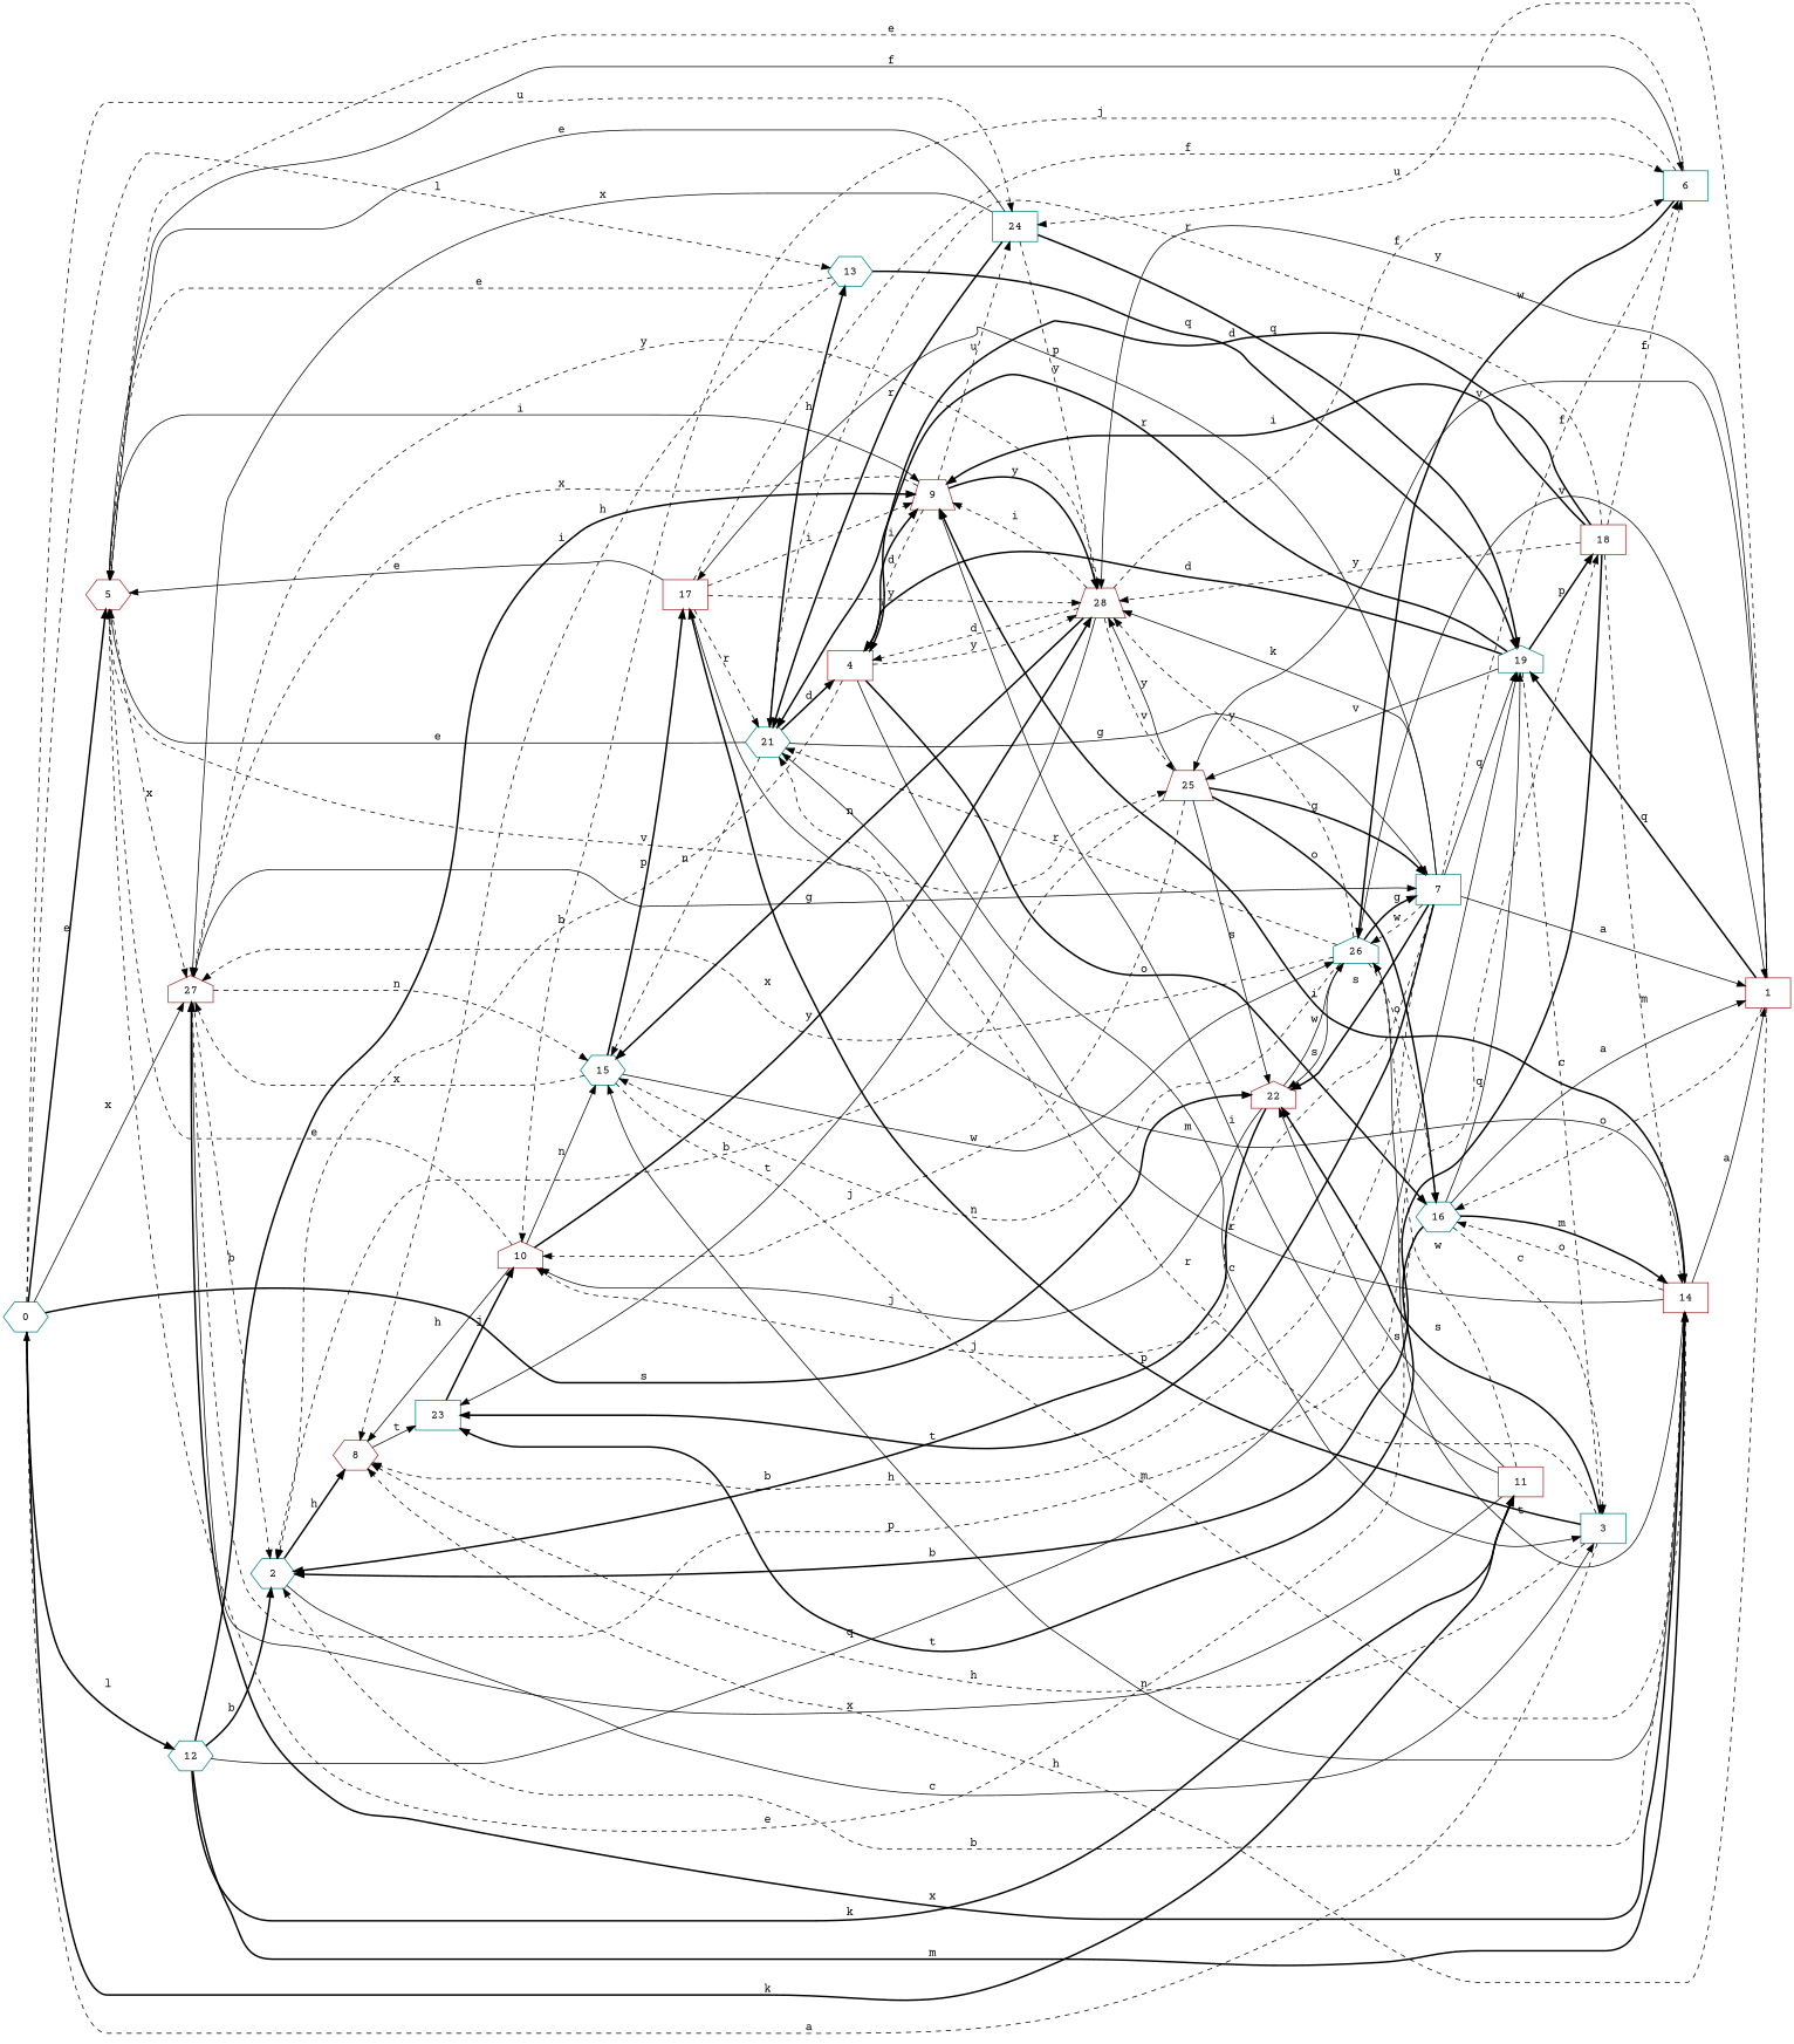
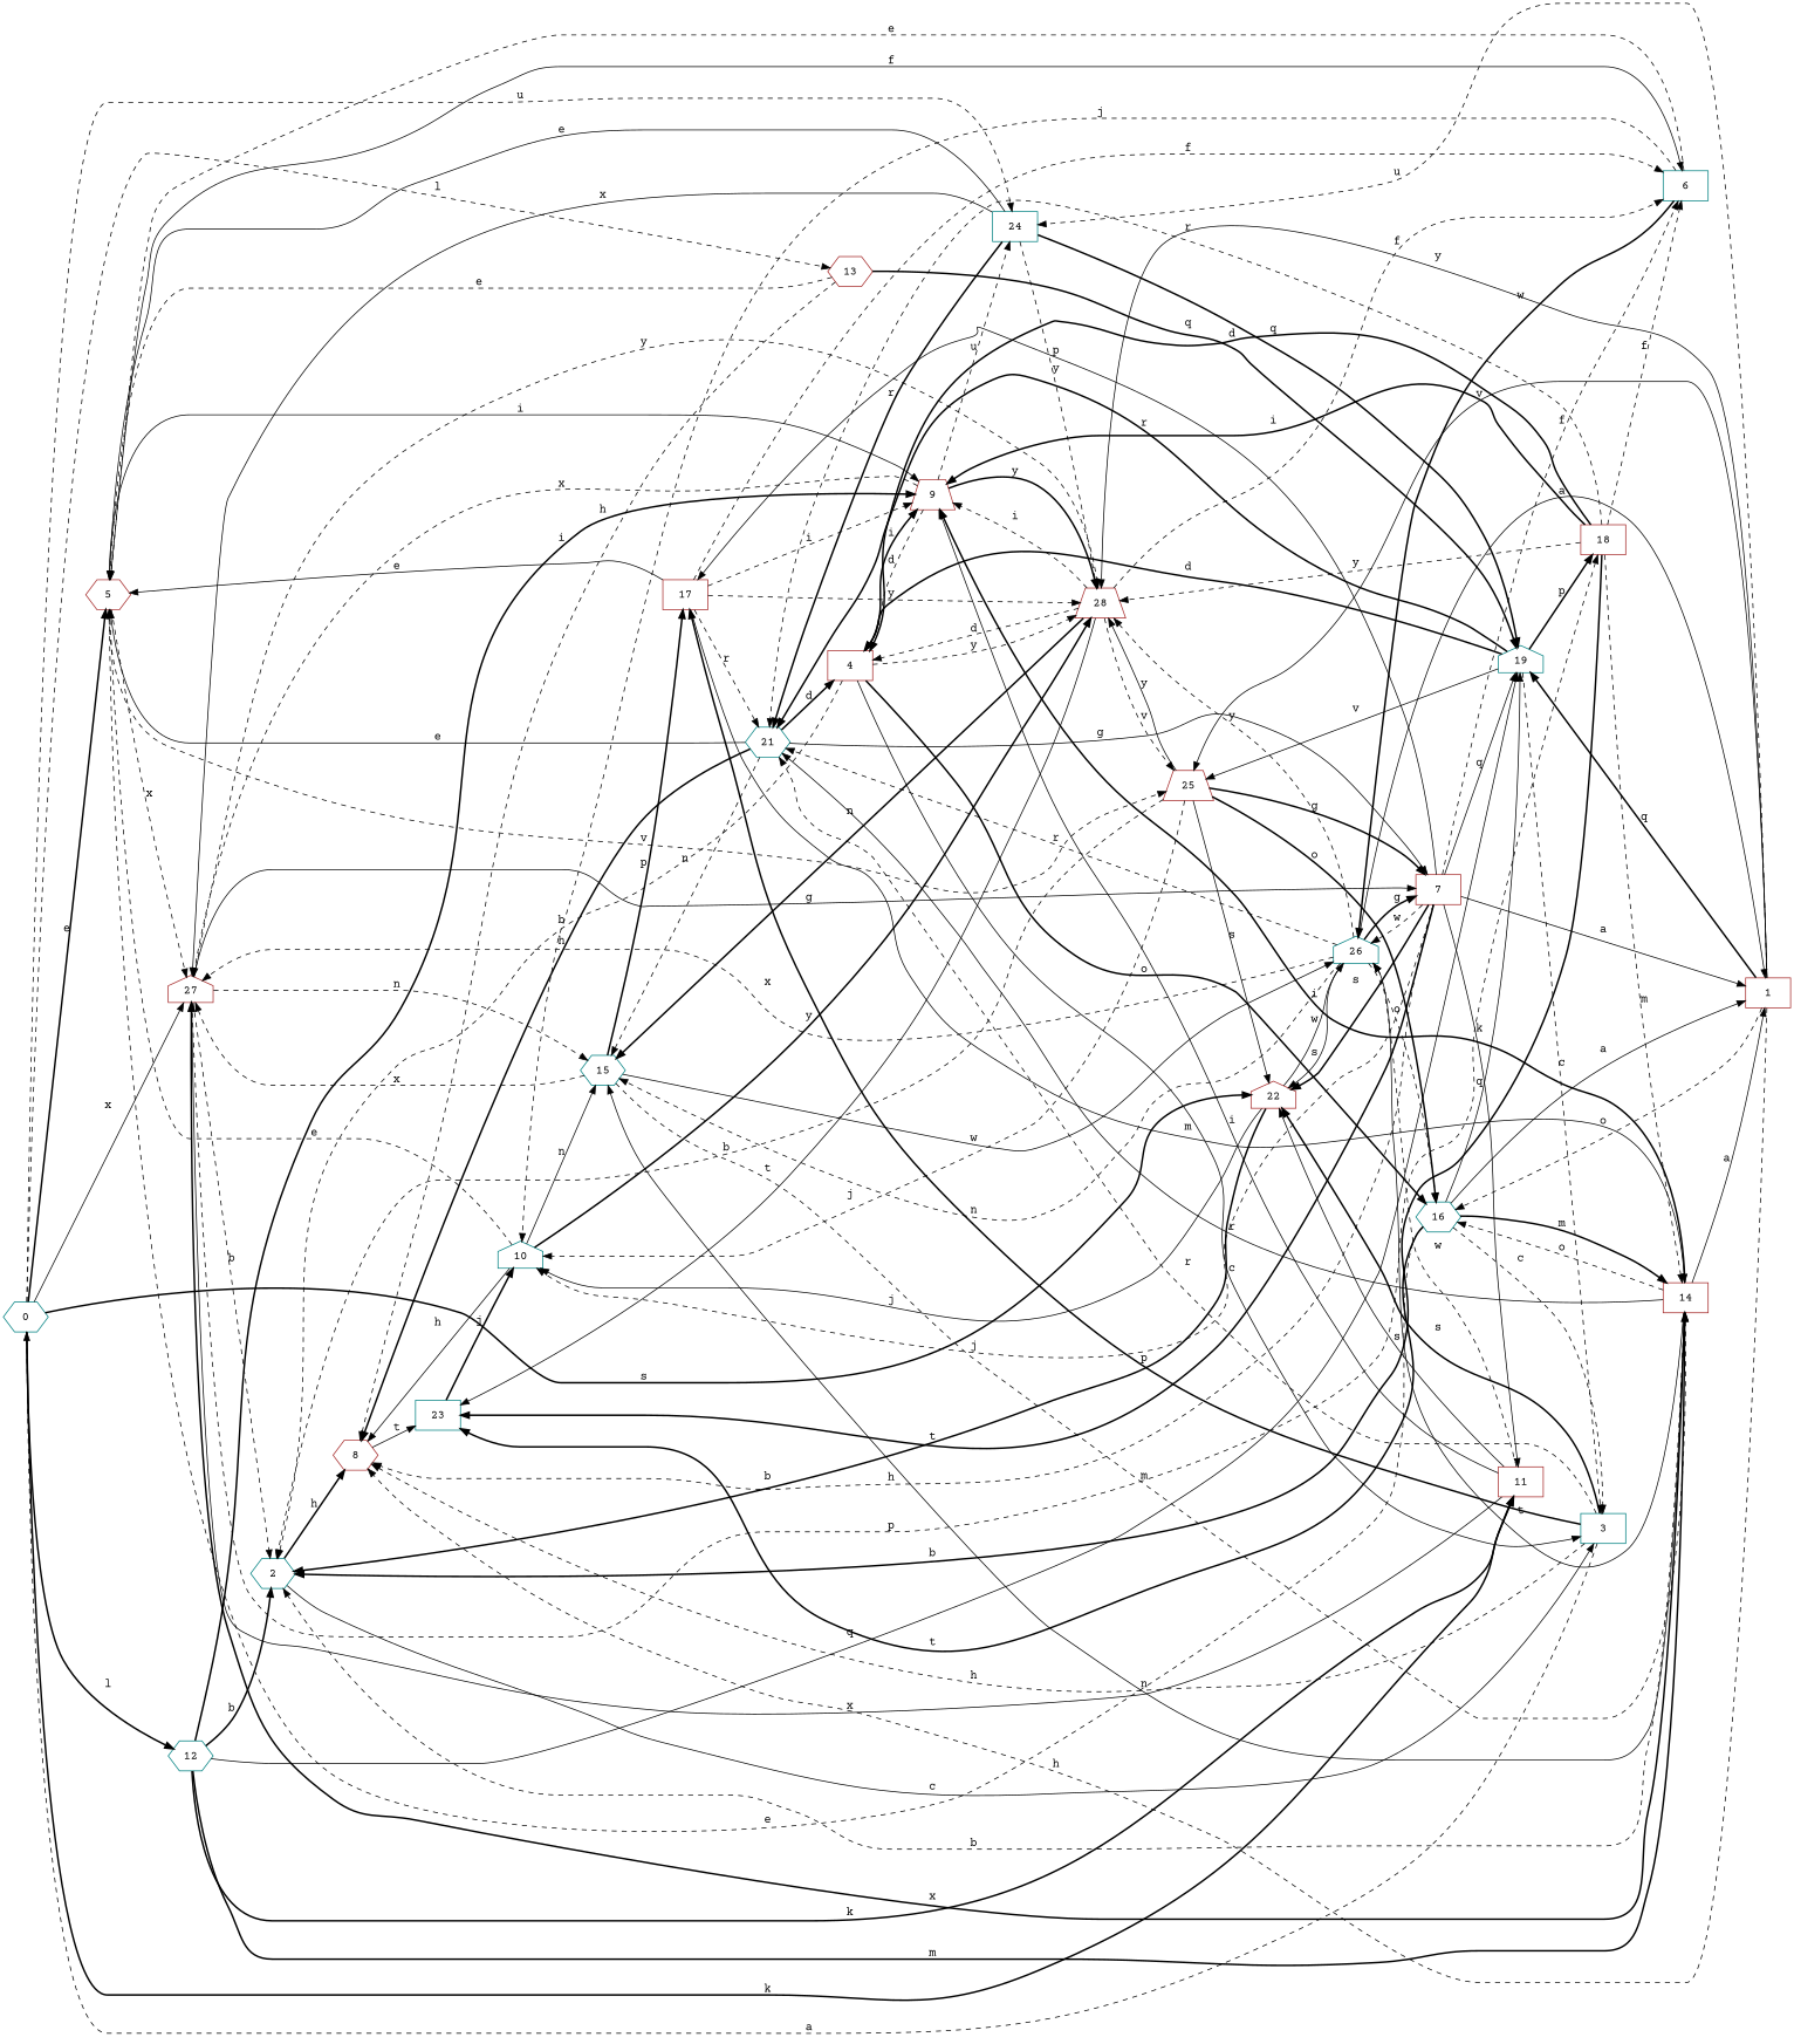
  strict digraph {
    fontname="Courier Prime"
    rankdir=LR
    node [color=teal fontname="Courier Prime" shape=box]
    edge [fontname="Courier Prime" style=dashed]
    0 [shape=hexagon]
    5 [color=brown shape=hexagon]
    11 [color=brown]
    12 [shape=hexagon]
-   13 [shape=hexagon]
+   13 [color=brown shape=hexagon]
    22 [color=brown shape=house]
    24
    27 [color=brown shape=house]
    25 [color=brown shape=trapezium]
    9 [color=brown shape=trapezium]
    6
    26 [shape=house]
    19 [shape=house]
    2 [shape=hexagon]
    14 [color=brown]
    8 [color=brown shape=hexagon]
-   10 [color=brown shape=house]
+   10 [shape=house]
    28 [color=brown shape=trapezium]
    21 [shape=hexagon]
-   7
+   7 [color=brown]
    15 [shape=hexagon]
    18 [color=brown]
    1 [color=brown]
    16 [shape=hexagon]
    23
    3
    4 [color=brown]
    17 [color=brown]
    0 -> 5 [label=e style=bold]
    0 -> 11 [label=k style=bold]
    0 -> 12 [label=l style=bold]
    0 -> 13 [label=l]
    0 -> 22 [label=s style=bold]
    0 -> 24 [label=u]
    0 -> 27 [label=x style=solid]
    5 -> 27 [label=x]
    5 -> 25 [label=v]
    5 -> 9 [label=i style=solid]
    5 -> 6 [label=f style=solid]
    11 -> 22 [label=s style=solid]
    11 -> 27 [label=x style=solid]
    11 -> 9 [label=i style=solid]
    11 -> 26 [label=w]
    12 -> 11 [label=k style=bold]
    12 -> 9 [label=i style=bold]
    12 -> 19 [label=q style=solid]
    12 -> 2 [label=b style=bold]
    12 -> 14 [label=m style=bold]
    13 -> 5 [label=e]
    13 -> 19 [label=q style=bold]
    13 -> 8 [label=h]
    22 -> 26 [label=w style=solid]
    22 -> 2 [label=b style=bold]
    22 -> 10 [label=j style=solid]
    24 -> 5 [label=e style=solid]
    24 -> 27 [label=x style=solid]
    24 -> 19 [label=q style=bold]
    24 -> 28 [label=y]
    24 -> 21 [label=r style=bold]
    27 -> 2 [label=b]
    27 -> 28 [label=y]
    27 -> 7 [label=g style=solid]
    27 -> 15 [label=n]
    27 -> 18 [label=p]
    25 -> 22 [label=s style=solid]
    25 -> 2 [label=b]
    25 -> 10 [label=j]
    25 -> 28 [label=y style=solid]
    25 -> 7 [label=g style=bold]
    25 -> 16 [label=o style=bold]
    9 -> 24 [label=u]
    9 -> 27 [label=x]
    9 -> 28 [label=y style=bold]
    9 -> 4 [label=d]
    6 -> 5 [label=e]
    6 -> 26 [label=w style=bold]
    6 -> 10 [label=j]
    26 -> 22 [label=s style=solid]
    26 -> 27 [label=x]
    26 -> 28 [label=y]
    26 -> 21 [label=r]
    26 -> 7 [label=g style=bold]
    26 -> 15 [label=n]
-   26 -> 1 [label=v style=solid]
+   26 -> 1 [label=a style=solid]
    26 -> 16 [label=o]
    19 -> 25 [label=v style=solid]
    19 -> 21 [label=r style=bold]
    19 -> 18 [label=p style=bold]
    19 -> 3 [label=c]
    19 -> 4 [label=d style=bold]
    2 -> 8 [label=h style=bold]
    2 -> 3 [label=c style=solid]
    14 -> 27 [label=x style=bold]
    14 -> 9 [label=i style=bold]
    14 -> 26 [label=t style=solid]
    14 -> 2 [label=b]
    14 -> 21 [label=r style=solid]
    14 -> 15 [label=n style=solid]
    14 -> 1 [label=a style=solid]
    14 -> 16 [label=o]
    8 -> 23 [label=t style=solid]
    10 -> 5 [label=e]
    10 -> 8 [label=h style=solid]
    10 -> 28 [label=y style=bold]
    10 -> 15 [label=n style=solid]
    28 -> 25 [label=v]
    28 -> 9 [label=i]
    28 -> 6 [label=f]
    28 -> 15 [label=n style=bold]
    28 -> 23 [label=t style=solid]
    28 -> 4 [label=d]
    21 -> 5 [label=e style=solid]
-   21 -> 13 [label=h style=bold]
+   21 -> 8 [label=h style=bold]
    21 -> 7 [label=g style=solid]
    21 -> 15 [label=n]
    21 -> 4 [label=d style=bold]
-   7 -> 28 [label=k style=solid]
+   7 -> 11 [label=k style=solid]
    7 -> 22 [label=s style=bold]
    7 -> 6 [label=f]
    7 -> 26 [label=w]
    7 -> 19 [label=q style=solid]
    7 -> 8 [label=h]
    7 -> 10 [label=j]
    7 -> 1 [label=a style=solid]
    7 -> 23 [label=t style=bold]
    7 -> 17 [label=p style=solid]
    15 -> 27 [label=x]
    15 -> 26 [label=w style=solid]
    15 -> 14 [label=m]
    15 -> 17 [label=p style=bold]
    18 -> 9 [label=i style=bold]
    18 -> 6 [label=f]
    18 -> 2 [label=b style=bold]
    18 -> 14 [label=m]
    18 -> 28 [label=y]
    18 -> 21 [label=r]
    18 -> 4 [label=d style=bold]
    1 -> 24 [label=u]
    1 -> 25 [label=v style=solid]
    1 -> 19 [label=q style=bold]
    1 -> 8 [label=h]
    1 -> 28 [label=y style=solid]
    1 -> 16 [label=o]
    16 -> 5 [label=e]
    16 -> 19 [label=q style=solid]
    16 -> 14 [label=m style=bold]
    16 -> 1 [label=a style=solid]
    16 -> 23 [label=t style=bold]
    16 -> 3 [label=c]
    23 -> 10 [label=j style=bold]
    3 -> 0 [label=a]
    3 -> 22 [label=s style=bold]
    3 -> 8 [label=h]
    3 -> 21 [label=r]
    3 -> 17 [label=p style=bold]
    4 -> 9 [label=i style=bold]
    4 -> 2 [label=b]
    4 -> 28 [label=y]
    4 -> 16 [label=o style=bold]
    4 -> 3 [label=c style=solid]
    17 -> 5 [label=e style=solid]
    17 -> 9 [label=i]
    17 -> 6 [label=f]
    17 -> 14 [label=m style=solid]
    17 -> 28 [label=y]
    17 -> 21 [label=r]
  }
